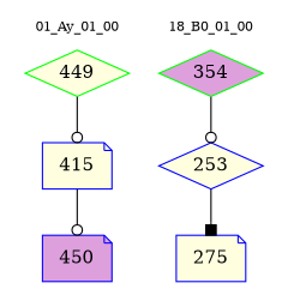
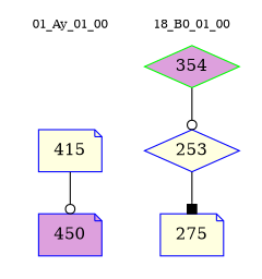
  digraph {
    node [color=blue fillcolor=lightyellow shape=diamond style=filled]
    edge [arrowhead=odot color=black]
-   n1 [color=green label=449]
    n2 [label=415 shape=note]
    n3 [fillcolor=plum label=450 shape=note]
    n4 [color=green fillcolor=plum label=354]
    n5 [label=253]
    n6 [label=275 shape=note]
    subgraph cluster_1 {
      color=white
      fontsize=10
      label="01_Ay_01_00"
-     n1
      n2
      n3
    }
    subgraph cluster_2 {
      color=white
      fontsize=10
      label="18_B0_01_00"
      n4
      n5
      n6
    }
-   n1 -> n2
    n2 -> n3
    n4 -> n5
    n5 -> n6 [arrowhead=box]
  }
